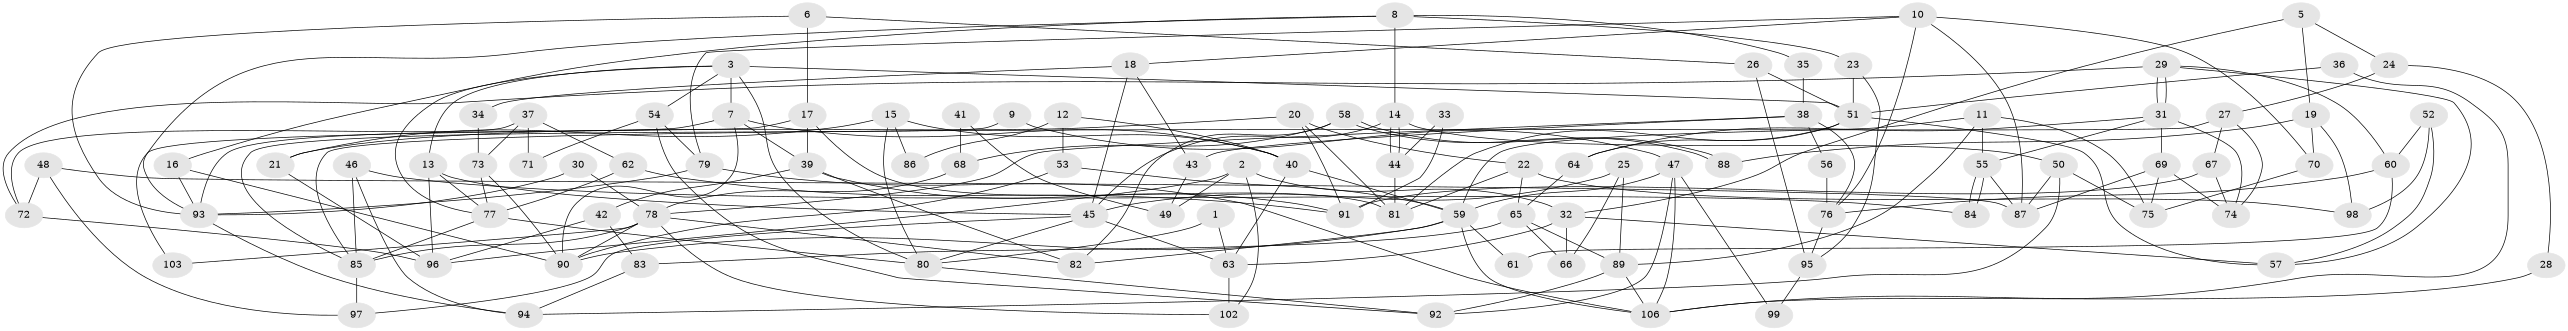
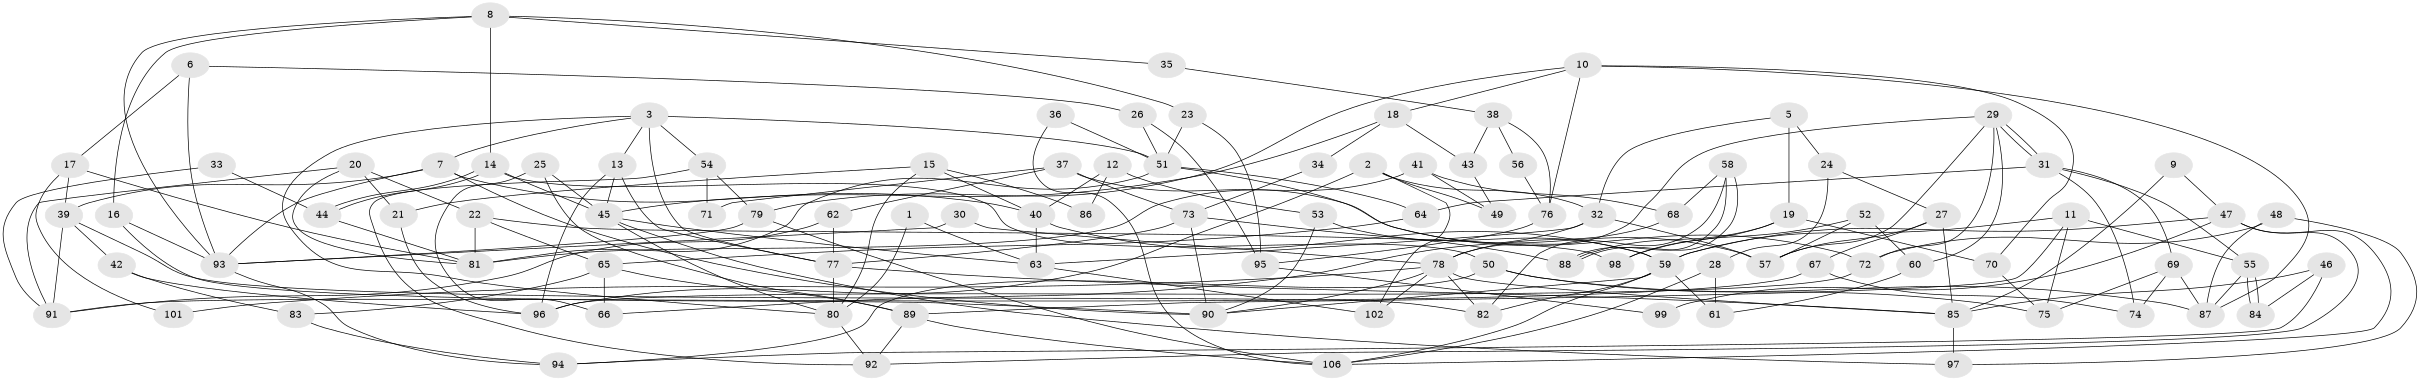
  graph {
    fontname="DejaVu Serif"
    node [color=gray90 fontname="DejaVu Serif" style=filled]
    edge [fontname="DejaVu Serif"]
    1
    63
    80
    102
    92
    2
    32
    49
    96
    66
    57
    3
    7
    13
    51
    54
    77
    39
    93
    40
    90
    45
    81
    64
    79
    71
    85
    10
    18
    70
    76
    87
    91
    42
    82
    n36 [label=106]
    89
    5
    19
    24
    88
    98
    27
    28
    6
    17
    26
-   101 [label=103]
+   101
    95
    94
    59
    8
    14
    16
    23
    35
    44
    50
    38
    9
    47
    99
    97
    34
    43
    75
    11
    55
    84
    61
    12
    53
    86
    15
    21
    73
    20
    22
    65
    83
    67
    74
    25
    29
    31
    60
    72
    69
    30
    78
    33
    56
    36
    37
    62
    41
    68
    46
    48
    52
    58
    1 -- 63
    1 -- 80
    63 -- 102
    80 -- 92
    2 -- 102
    2 -- 32
    2 -- 49
    2 -- 96
    32 -- 63
    32 -- 66
    32 -- 57
    3 -- 80
    3 -- 7
    3 -- 13
    3 -- 51
    3 -- 54
    3 -- 77
    7 -- 39
    7 -- 93
    7 -- 40
    7 -- 90
    13 -- 96
    13 -- 77
    13 -- 45
    51 -- 57
    51 -- 81
    51 -- 64
    54 -- 92
    54 -- 79
    54 -- 71
    77 -- 80
    77 -- 85
    39 -- 91
    39 -- 42
    39 -- 82
    93 -- 94
    40 -- 63
    40 -- 59
    45 -- 63
    45 -- 80
    45 -- 97
    64 -- 65
    79 -- 93
    79 -- n36
    85 -- 97
    10 -- 79
    10 -- 18
    10 -- 70
    10 -- 76
    10 -- 87
    18 -- 45
    18 -- 34
    18 -- 43
    70 -- 75
    76 -- 95
    42 -- 96
    42 -- 83
    89 -- 92
    89 -- n36
    5 -- 32
    5 -- 19
    5 -- 24
    19 -- 70
    19 -- 88
    19 -- 98
    24 -- 27
    24 -- 28
    27 -- 85
    27 -- 67
-   27 -- 74
+   27 -- 57
    28 -- n36
+   28 -- 61
    6 -- 93
    6 -- 17
    6 -- 26
    17 -- 39
    17 -- 81
    17 -- 101
    26 -- 51
    26 -- 95
    95 -- 99
    59 -- 90
    59 -- 82
    59 -- n36
    59 -- 61
    8 -- 93
    8 -- 14
    8 -- 16
    8 -- 23
    8 -- 35
    14 -- 45
    14 -- 44
    14 -- 44
    14 -- 50
    16 -- 93
    16 -- 90
    23 -- 51
    23 -- 95
    35 -- 38
    44 -- 81
    50 -- 87
    50 -- 94
    50 -- 75
    38 -- 76
    38 -- 43
-   38 -- 78
+   29 -- 78
    38 -- 56
    9 -- 85
    9 -- 47
    47 -- 92
    47 -- n36
    47 -- 59
    47 -- 99
    34 -- 73
    43 -- 49
    11 -- 89
    11 -- 59
    11 -- 75
    11 -- 55
    55 -- 87
    55 -- 84
    55 -- 84
    12 -- 40
    12 -- 53
    12 -- 86
    53 -- 90
    53 -- 59
    15 -- 80
    15 -- 40
    15 -- 86
    15 -- 21
    21 -- 96
    73 -- 77
    73 -- 90
+   73 -- 88
    20 -- 81
    20 -- 91
    20 -- 21
    20 -- 22
    22 -- 81
    22 -- 98
    22 -- 65
    65 -- 66
    65 -- 89
    65 -- 83
    83 -- 94
    67 -- 91
    67 -- 74
    25 -- 66
    25 -- 45
    25 -- 89
    29 -- 57
    29 -- 31
    29 -- 31
    29 -- 60
    29 -- 72
    31 -- 64
    31 -- 55
    31 -- 74
    31 -- 69
-   60 -- 76
    60 -- 61
    72 -- 96
    69 -- 87
    69 -- 75
    69 -- 74
    30 -- 93
    30 -- 78
    78 -- 102
    78 -- 90
    78 -- 85
    78 -- 82
    78 -- 101
    33 -- 91
    33 -- 44
    56 -- 76
    36 -- 51
    36 -- n36
    37 -- 71
    37 -- 73
    37 -- 72
    37 -- 62
    62 -- 77
    62 -- 91
    41 -- 49
+   41 -- 81
    41 -- 68
    68 -- 78
    46 -- 85
    46 -- 94
    46 -- 84
    48 -- 87
    48 -- 97
    48 -- 72
    52 -- 57
    52 -- 98
    52 -- 60
    58 -- 82
    58 -- 88
    58 -- 88
    58 -- 68
  }
